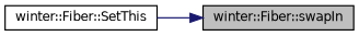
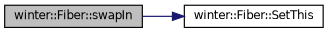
  digraph {
    rankdir=LR
    node [color=black fontname=Helvetica fontsize=10 shape=record style=filled]
    n1 [fillcolor=grey75 fontcolor=black height=0.2 label="winter::Fiber::swapIn" width=0.4]
    n2 [fillcolor=white height=0.2 label="winter::Fiber::SetThis" width=0.4]
-   n2 -> n1 [color=midnightblue fontname=Helvetica fontsize=10 labelfontname=Helvetica labelfontsize=10 style=solid]
+   n1 -> n2 [color=midnightblue fontname=Helvetica fontsize=10 labelfontname=Helvetica labelfontsize=10 style=solid]
  }
